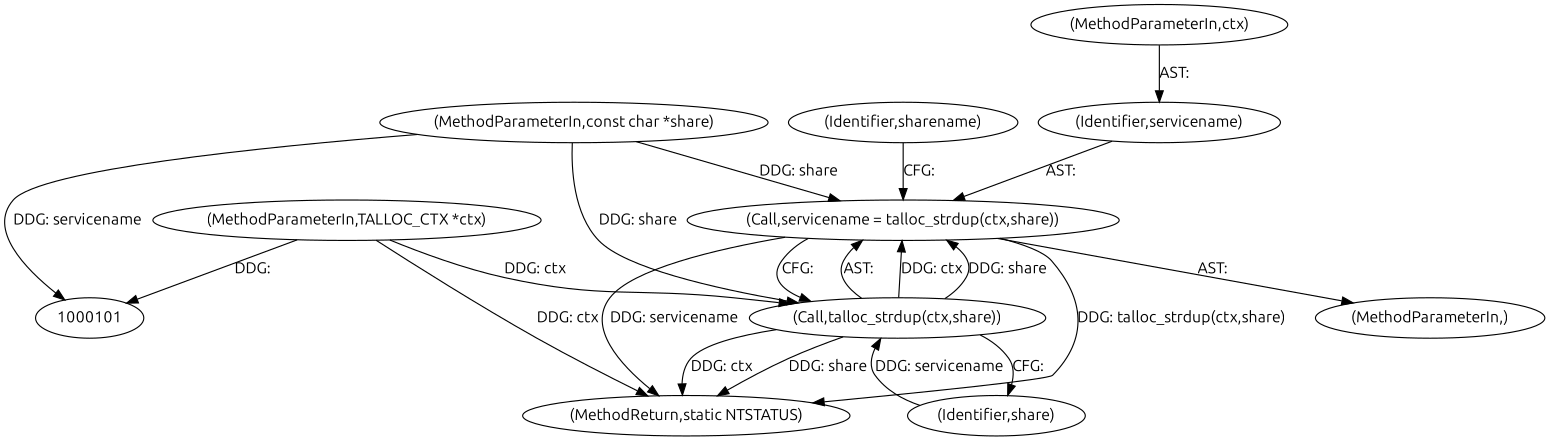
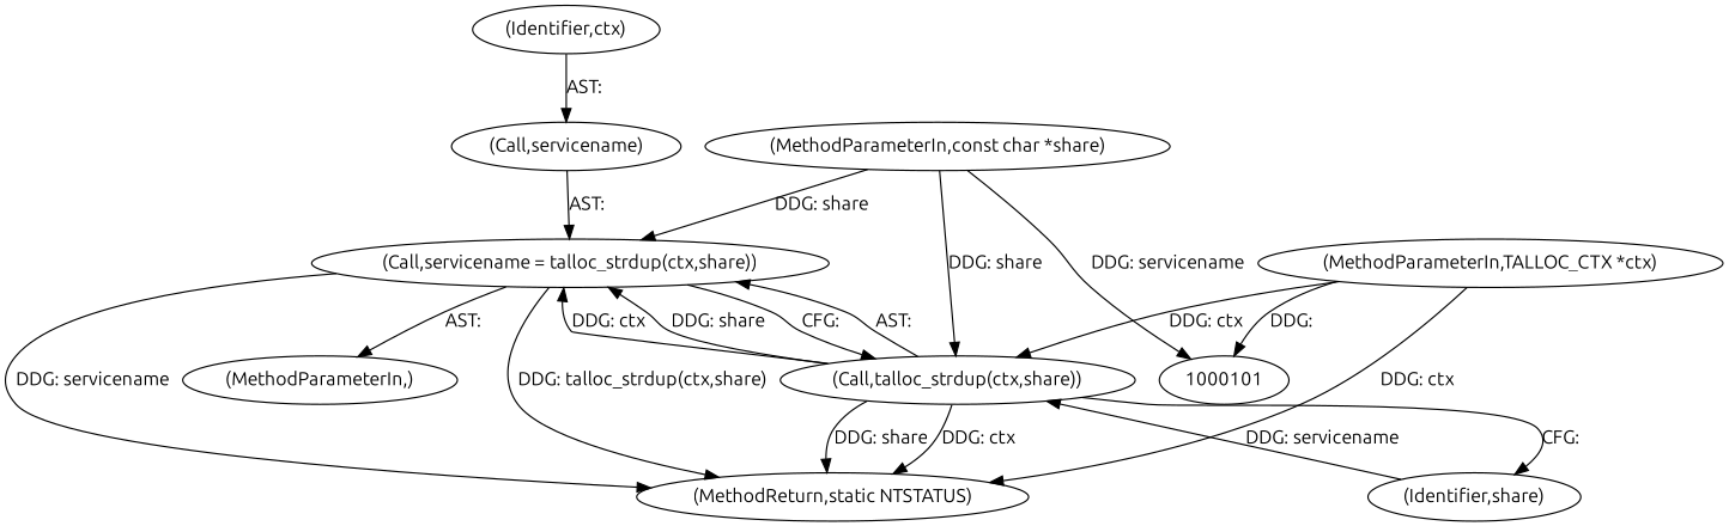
  digraph {
    fontname=Ubuntu
    node [fontname=Ubuntu]
    edge [fontname=Ubuntu]
    n1 [label="(Call,servicename = talloc_strdup(ctx,share))"]
    n2 [label="(Call,talloc_strdup(ctx,share))"]
    n3 [label="(MethodParameterIn,)"]
    n4 [label="(MethodReturn,static NTSTATUS)"]
    n5 [label="(Identifier,share)"]
    n6 [label="(MethodParameterIn,TALLOC_CTX *ctx)"]
    1000101
    n8 [label="(MethodParameterIn,const char *share)"]
-   n9 [label="(MethodParameterIn,ctx)"]
-   n10 [label="(Identifier,servicename)"]
-   n11 [label="(Identifier,sharename)"]
+   n9 [label="(Identifier,ctx)"]
+   n10 [label="(Call,servicename)"]
    n1 -> n2 [label="CFG: "]
    n1 -> n3 [label="AST: "]
    n1 -> n4 [label="DDG: talloc_strdup(ctx,share)"]
    n1 -> n4 [label="DDG: servicename"]
    n2 -> n1 [label="AST: "]
    n2 -> n1 [label="DDG: ctx"]
    n2 -> n1 [label="DDG: share"]
    n2 -> n4 [label="DDG: share"]
    n2 -> n4 [label="DDG: ctx"]
    n2 -> n5 [label="CFG: "]
    n5 -> n2 [label="DDG: servicename"]
    n6 -> n2 [label="DDG: ctx"]
    n6 -> n4 [label="DDG: ctx"]
    n6 -> 1000101 [label="DDG: "]
    n8 -> n1 [label="DDG: share"]
    n8 -> n2 [label="DDG: share"]
    n8 -> 1000101 [label="DDG: servicename"]
    n9 -> n10 [label="AST: "]
    n10 -> n1 [label="AST: "]
-   n11 -> n1 [label="CFG: "]
  }
